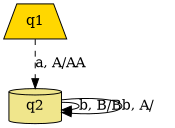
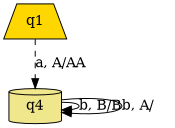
  digraph {
    node [style=filled]
    edge [style=solid]
    n1 [label=q1 fillcolor=gold shape=trapezium]
-   n2 [label=q2 fillcolor=khaki shape=cylinder]
+   n2 [label=q4 fillcolor=khaki shape=cylinder]
    n1 -> n2 [label="a, A/AA" style=dashed]
    n2 -> n2 [label="b, B/B"]
    n2 -> n2 [label="b, A/"]
  }
